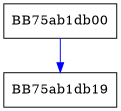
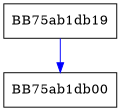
  digraph {
    splines=ortho
    node [shape=box]
    BB75ab1db00
    BB75ab1db19
-   BB75ab1db00 -> BB75ab1db19 [color=blue]
+   BB75ab1db19 -> BB75ab1db00 [color=blue]
  }
